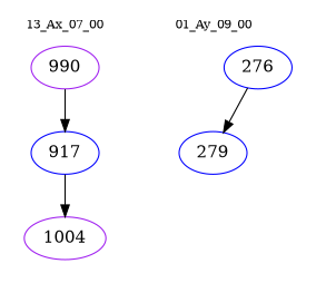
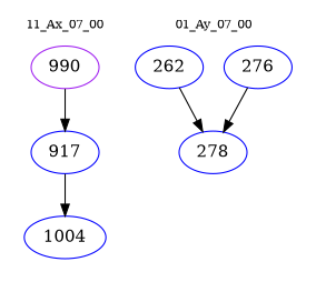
  digraph {
    node [color=blue]
    edge [color=black]
    n1 [color=purple label=990]
    n2 [label=917]
-   n3 [color=purple label=1004]
+   n3 [label=1004]
    n4 [label=276]
-   n6 [label=279]
+   n5 [label=262]
+   n6 [label=278]
    subgraph cluster_1 {
      color=white
      fontsize=10
-     label="13_Ax_07_00"
+     label="11_Ax_07_00"
      n1
      n2
      n3
    }
    subgraph cluster_2 {
      color=white
      fontsize=10
-     label="01_Ay_09_00"
+     label="01_Ay_07_00"
      n4
+     n5
      n6
    }
    n1 -> n2
    n2 -> n3
    n4 -> n6
+   n5 -> n6
  }
